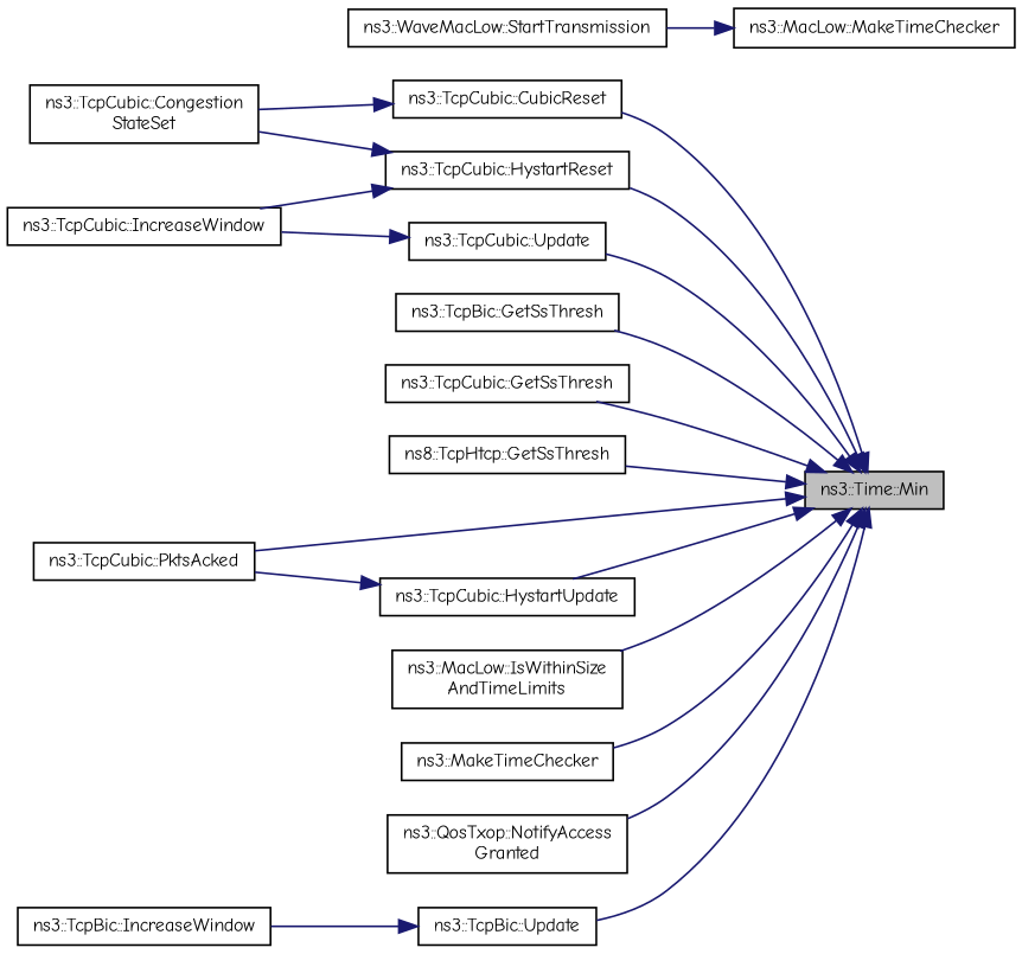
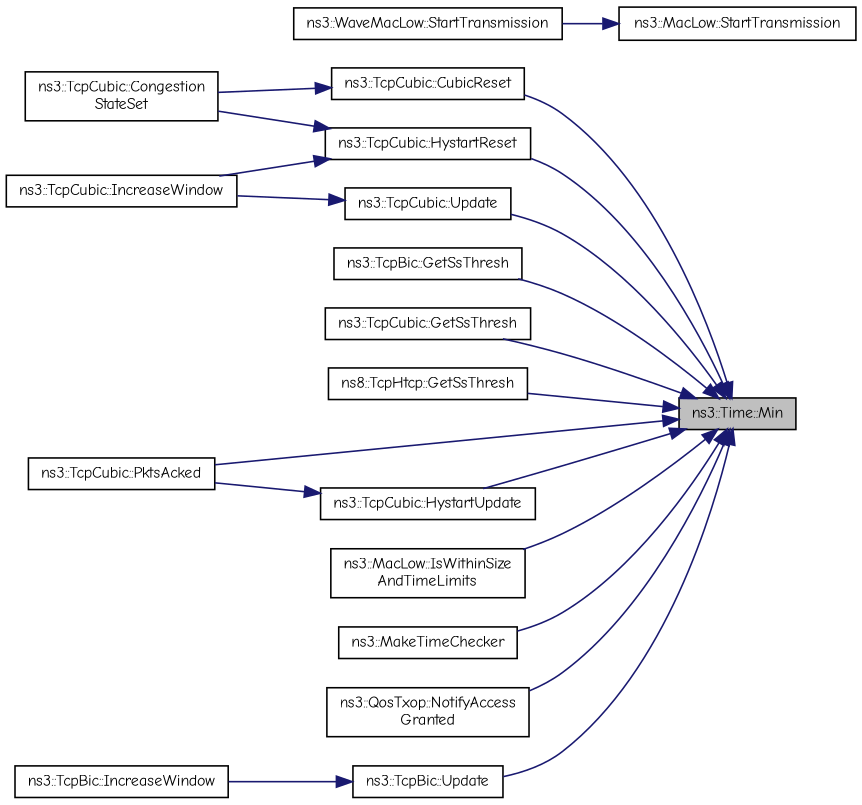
  digraph {
    fontname="Comic Neue"
    rankdir=RL
    node [color=black fillcolor=white fontname="Comic Neue" fontsize=10 shape=record style=filled]
    edge [color=midnightblue dir=back fontname="Comic Neue" fontsize=10 labelfontname=Helvetica labelfontsize=10 style=solid]
    n1 [fillcolor=grey75 fontcolor=black height=0.2 label="ns3::Time::Min" width=0.4]
    n2 [height=0.2 label="ns3::TcpCubic::CubicReset" width=0.4]
    n3 [height=0.2 label="ns3::TcpBic::GetSsThresh" width=0.4]
    n4 [height=0.2 label="ns3::TcpCubic::GetSsThresh" width=0.4]
    n5 [height=0.2 label="ns8::TcpHtcp::GetSsThresh" width=0.4]
    n6 [height=0.2 label="ns3::TcpCubic::HystartReset" width=0.4]
    n7 [height=0.2 label="ns3::TcpCubic::HystartUpdate" width=0.4]
    n8 [height=0.2 label="ns3::TcpCubic::PktsAcked" width=0.4]
    n9 [height=0.2 label="ns3::MacLow::IsWithinSize\lAndTimeLimits" width=0.4]
    n10 [height=0.2 label="ns3::MakeTimeChecker" width=0.4]
    n11 [height=0.2 label="ns3::QosTxop::NotifyAccess\lGranted" width=0.4]
    n12 [height=0.2 label="ns3::TcpBic::Update" width=0.4]
    n13 [height=0.2 label="ns3::TcpCubic::Update" width=0.4]
    n14 [height=0.2 label="ns3::TcpCubic::Congestion\lStateSet" width=0.4]
    n15 [height=0.2 label="ns3::TcpCubic::IncreaseWindow" width=0.4]
-   n16 [height=0.2 label="ns3::MacLow::MakeTimeChecker" width=0.4]
+   n16 [height=0.2 label="ns3::MacLow::StartTransmission" width=0.4]
    n17 [height=0.2 label="ns3::WaveMacLow::StartTransmission" width=0.4]
    n18 [height=0.2 label="ns3::TcpBic::IncreaseWindow" width=0.4]
    n1 -> n2
    n1 -> n3
    n1 -> n4
    n1 -> n5
    n1 -> n6
    n1 -> n7
    n1 -> n8
    n1 -> n9
    n1 -> n10
    n1 -> n11
    n1 -> n12
    n1 -> n13
    n2 -> n14
    n6 -> n14
    n6 -> n15
    n7 -> n8
    n12 -> n18
    n13 -> n15
    n16 -> n17
  }
